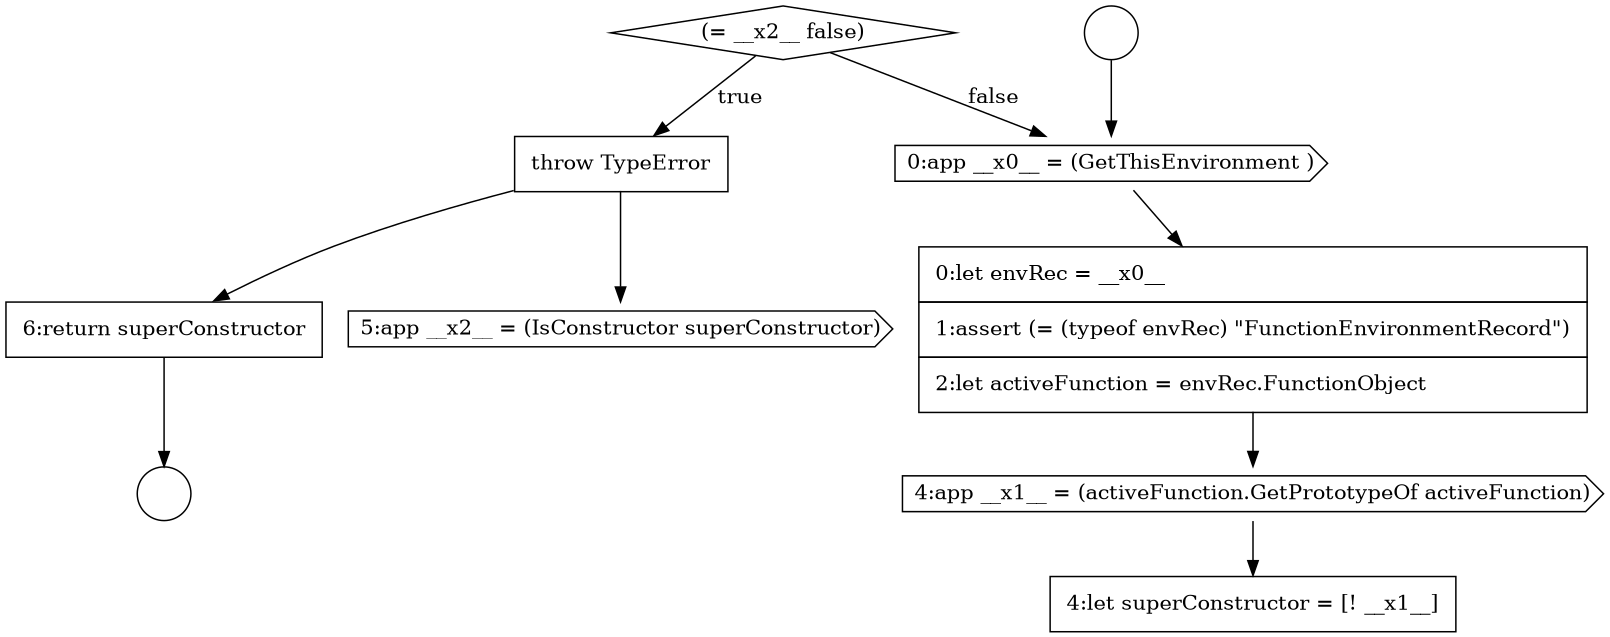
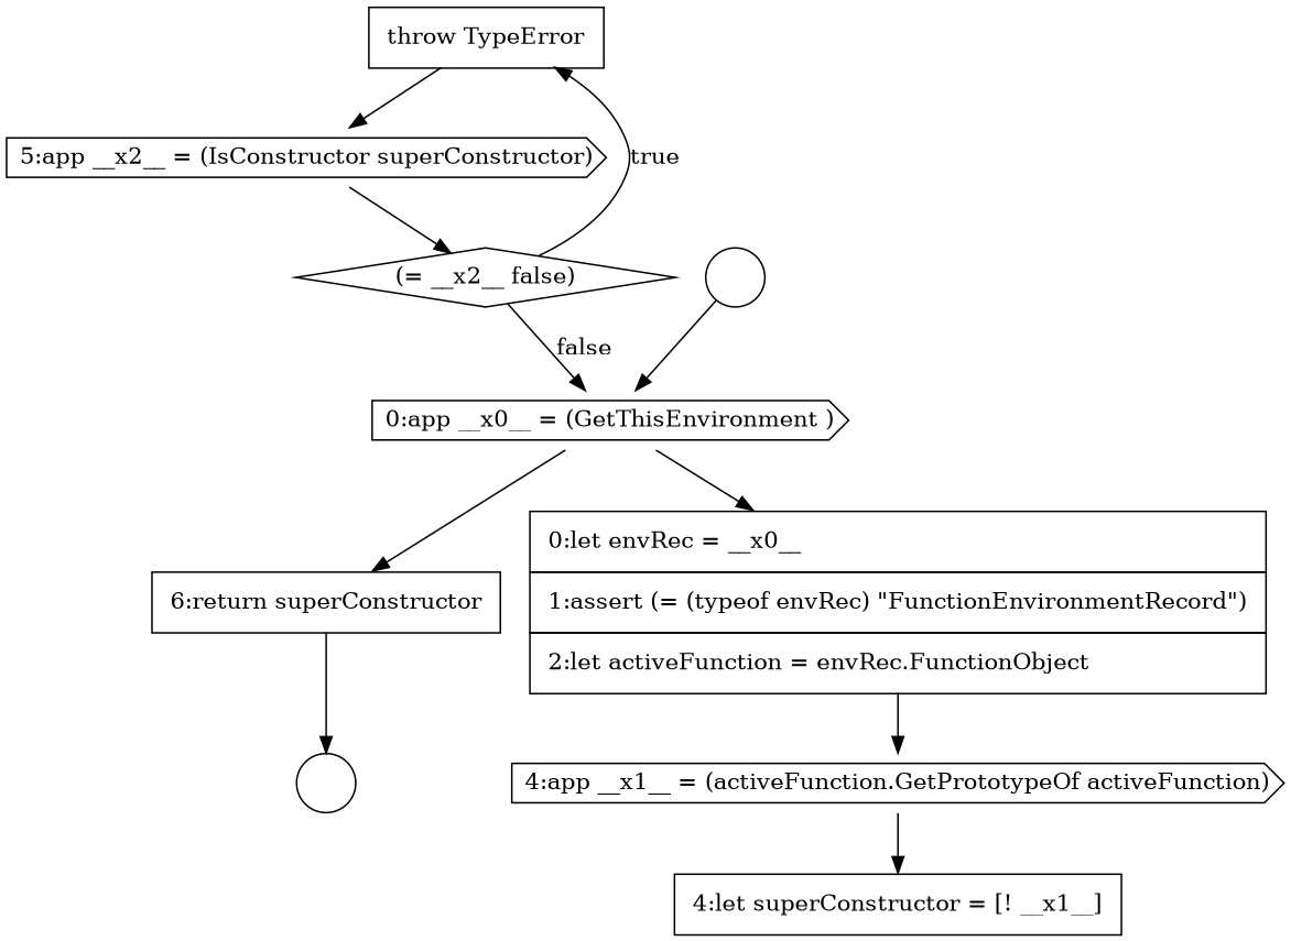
  digraph {
    node [color=black fillcolor=white shape=none style=filled]
    edge [color=black]
    n1 [label=<<font color="black">     <table border="0" cellborder="1" cellspacing="0" cellpadding="10">       <tr><td align="left">throw TypeError</td></tr>     </table>   </font>> margin=0]
    n2 [label=<<font color="black">     <table border="0" cellborder="1" cellspacing="0" cellpadding="10">       <tr><td align="left">6:return superConstructor</td></tr>     </table>   </font>> margin=0]
    n3 [label=<<font color="black">5:app __x2__ = (IsConstructor superConstructor)</font>> shape=cds]
    n4 [label=" " shape=circle]
    n5 [label=<<font color="black">4:app __x1__ = (activeFunction.GetPrototypeOf activeFunction)</font>> shape=cds]
    n6 [label=<<font color="black">     <table border="0" cellborder="1" cellspacing="0" cellpadding="10">       <tr><td align="left">4:let superConstructor = [! __x1__]</td></tr>     </table>   </font>> margin=0]
    n7 [label=<<font color="black">(= __x2__ false)</font>> shape=diamond]
    n8 [label=<<font color="black">0:app __x0__ = (GetThisEnvironment )</font>> shape=cds]
    n9 [label=<<font color="black">     <table border="0" cellborder="1" cellspacing="0" cellpadding="10">       <tr><td align="left">0:let envRec = __x0__</td></tr>       <tr><td align="left">1:assert (= (typeof envRec) &quot;FunctionEnvironmentRecord&quot;)</td></tr>       <tr><td align="left">2:let activeFunction = envRec.FunctionObject</td></tr>     </table>   </font>> margin=0]
    n10 [label=" " shape=circle]
-   n1 -> n2
+   n8 -> n2
    n1 -> n3
    n2 -> n4
+   n3 -> n7
    n5 -> n6
    n7 -> n1 [label=<<font color="black">true</font>>]
    n7 -> n8 [label=<<font color="black">false</font>>]
    n8 -> n9
    n9 -> n5
    n10 -> n8
  }
